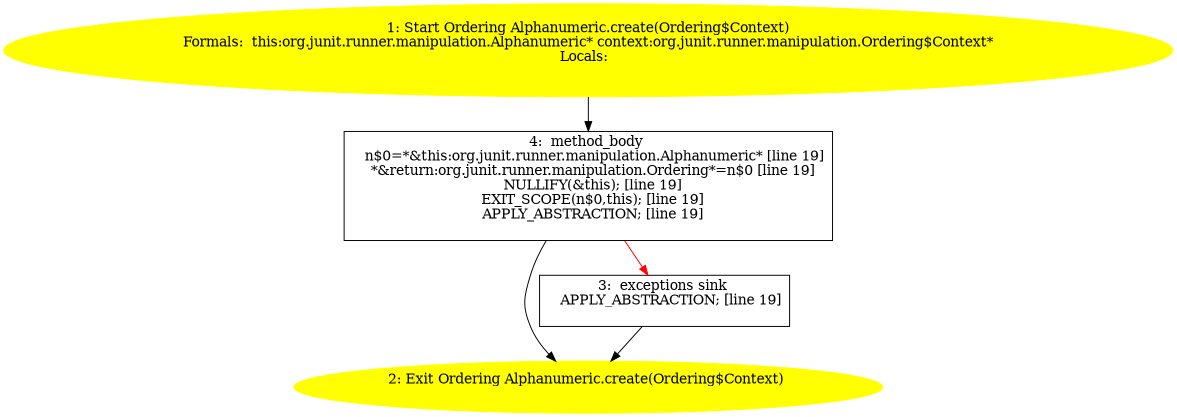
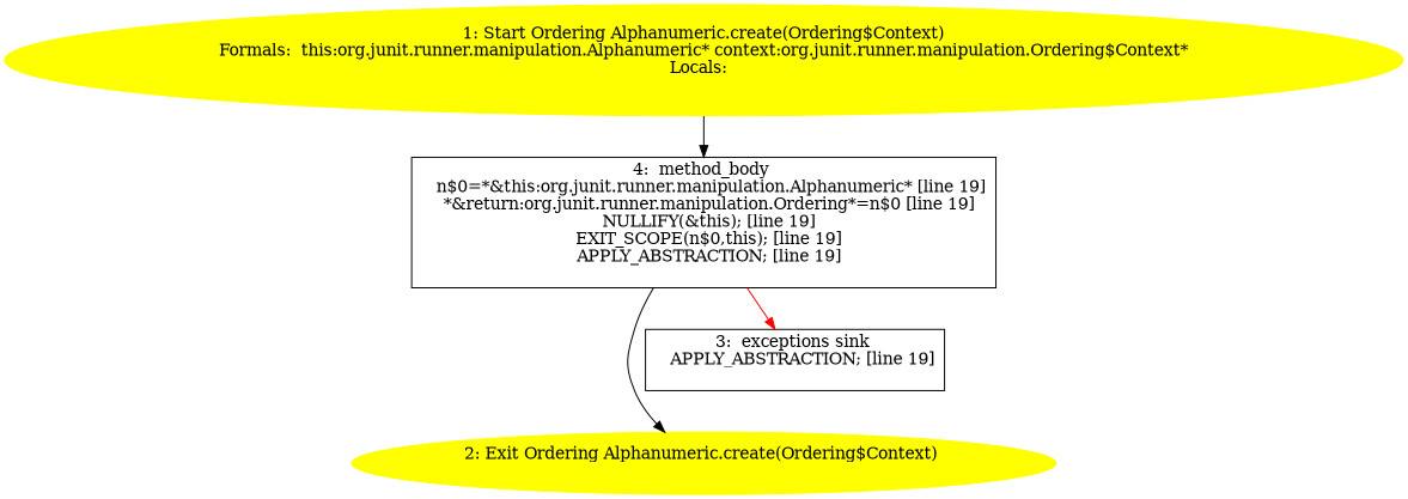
  digraph {
    n1 [color=yellow label="1: Start Ordering Alphanumeric.create(Ordering$Context)\nFormals:  this:org.junit.runner.manipulation.Alphanumeric* context:org.junit.runner.manipulation.Ordering$Context*\nLocals:  \n  " style=filled]
    n2 [label="4:  method_body \n   n$0=*&this:org.junit.runner.manipulation.Alphanumeric* [line 19]\n  *&return:org.junit.runner.manipulation.Ordering*=n$0 [line 19]\n  NULLIFY(&this); [line 19]\n  EXIT_SCOPE(n$0,this); [line 19]\n  APPLY_ABSTRACTION; [line 19]\n " shape=box]
    n3 [color=yellow label="2: Exit Ordering Alphanumeric.create(Ordering$Context) \n  " style=filled]
    n4 [label="3:  exceptions sink \n   APPLY_ABSTRACTION; [line 19]\n " shape=box]
    n1 -> n2
    n2 -> n3
    n2 -> n4 [color=red]
-   n4 -> n3
  }
